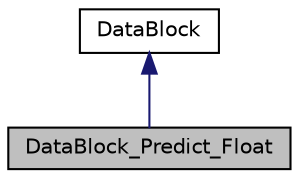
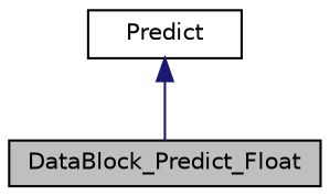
  digraph {
    fontname="DejaVu Sans"
    node [color=black fontname="DejaVu Sans" fontsize=10 shape=record style=filled]
    n1 [fillcolor=grey75 fontcolor=black height=0.2 label=DataBlock_Predict_Float width=0.4]
-   n2 [fillcolor=white height=0.2 label=DataBlock width=0.4]
+   n2 [fillcolor=white height=0.2 label=Predict width=0.4]
    n2 -> n1 [color=midnightblue dir=back fontname="DejaVu Sans" fontsize=10 labelfontname=Helvetica labelfontsize=10 style=solid]
  }
